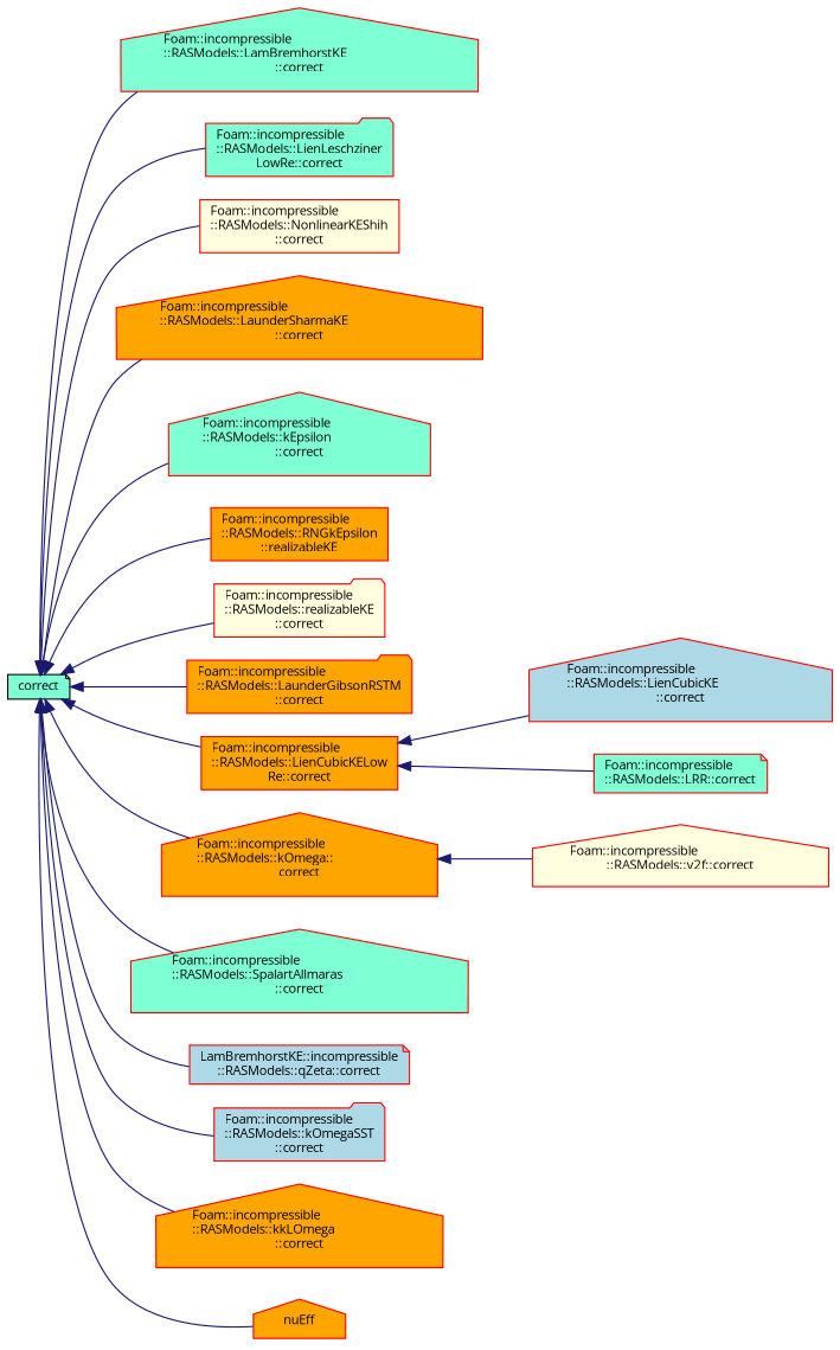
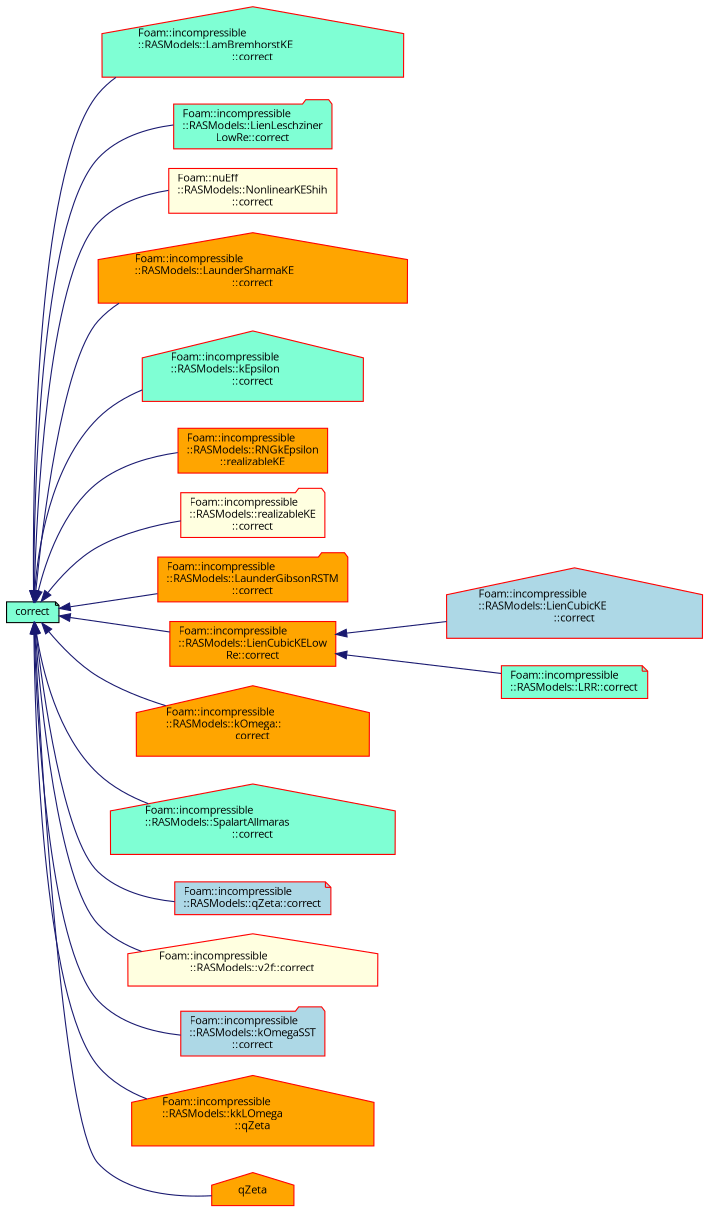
  digraph {
    fontname="Open Sans"
    rankdir=LR
    node [color=red fillcolor=orange fontname="Open Sans" fontsize=10 shape=house style=filled]
    edge [color=midnightblue dir=back fontname="Open Sans" fontsize=10 labelfontname=FreeSans labelfontsize=10 style=solid]
    n1 [color=black fillcolor=aquamarine fontcolor=black height=0.2 label=correct shape=note width=0.4]
    n2 [fillcolor=aquamarine height=0.2 label="Foam::incompressible\l::RASModels::LamBremhorstKE\l::correct" width=0.4]
    n3 [fillcolor=aquamarine height=0.2 label="Foam::incompressible\l::RASModels::LienLeschziner\lLowRe::correct" shape=folder width=0.4]
-   n4 [fillcolor=lightyellow height=0.2 label="Foam::incompressible\l::RASModels::NonlinearKEShih\l::correct" shape=box width=0.4]
+   n4 [fillcolor=lightyellow height=0.2 label="Foam::nuEff\l::RASModels::NonlinearKEShih\l::correct" shape=box width=0.4]
    n5 [height=0.2 label="Foam::incompressible\l::RASModels::LaunderSharmaKE\l::correct" width=0.4]
    n6 [fillcolor=aquamarine height=0.2 label="Foam::incompressible\l::RASModels::kEpsilon\l::correct" width=0.4]
    n7 [height=0.2 label="Foam::incompressible\l::RASModels::RNGkEpsilon\l::realizableKE" shape=box width=0.4]
    n8 [fillcolor=lightyellow height=0.2 label="Foam::incompressible\l::RASModels::realizableKE\l::correct" shape=folder width=0.4]
    n9 [height=0.2 label="Foam::incompressible\l::RASModels::LaunderGibsonRSTM\l::correct" shape=folder width=0.4]
    n10 [height=0.2 label="Foam::incompressible\l::RASModels::LienCubicKELow\lRe::correct" shape=box width=0.4]
    n11 [height=0.2 label="Foam::incompressible\l::RASModels::kOmega::\lcorrect" width=0.4]
    n12 [fillcolor=aquamarine height=0.2 label="Foam::incompressible\l::RASModels::SpalartAllmaras\l::correct" width=0.4]
-   n13 [fillcolor=lightblue height=0.2 label="LamBremhorstKE::incompressible\l::RASModels::qZeta::correct" shape=note width=0.4]
+   n13 [fillcolor=lightblue height=0.2 label="Foam::incompressible\l::RASModels::qZeta::correct" shape=note width=0.4]
    n14 [fillcolor=lightyellow height=0.2 label="Foam::incompressible\l::RASModels::v2f::correct" width=0.4]
    n15 [fillcolor=lightblue height=0.2 label="Foam::incompressible\l::RASModels::kOmegaSST\l::correct" shape=folder width=0.4]
-   n16 [height=0.2 label="Foam::incompressible\l::RASModels::kkLOmega\l::correct" width=0.4]
-   n17 [height=0.2 label=nuEff width=0.4]
+   n16 [height=0.2 label="Foam::incompressible\l::RASModels::kkLOmega\l::qZeta" width=0.4]
+   n17 [height=0.2 label=qZeta width=0.4]
    n18 [fillcolor=lightblue height=0.2 label="Foam::incompressible\l::RASModels::LienCubicKE\l::correct" width=0.4]
    n19 [fillcolor=aquamarine height=0.2 label="Foam::incompressible\l::RASModels::LRR::correct" shape=note width=0.4]
    n1 -> n2
    n1 -> n3
    n1 -> n4
    n1 -> n5
    n1 -> n6
    n1 -> n7
    n1 -> n8
    n1 -> n9
    n1 -> n10
    n1 -> n11
    n1 -> n12
    n1 -> n13
-   n11 -> n14
+   n1 -> n14
    n1 -> n15
    n1 -> n16
    n1 -> n17
    n10 -> n18
    n10 -> n19
  }
